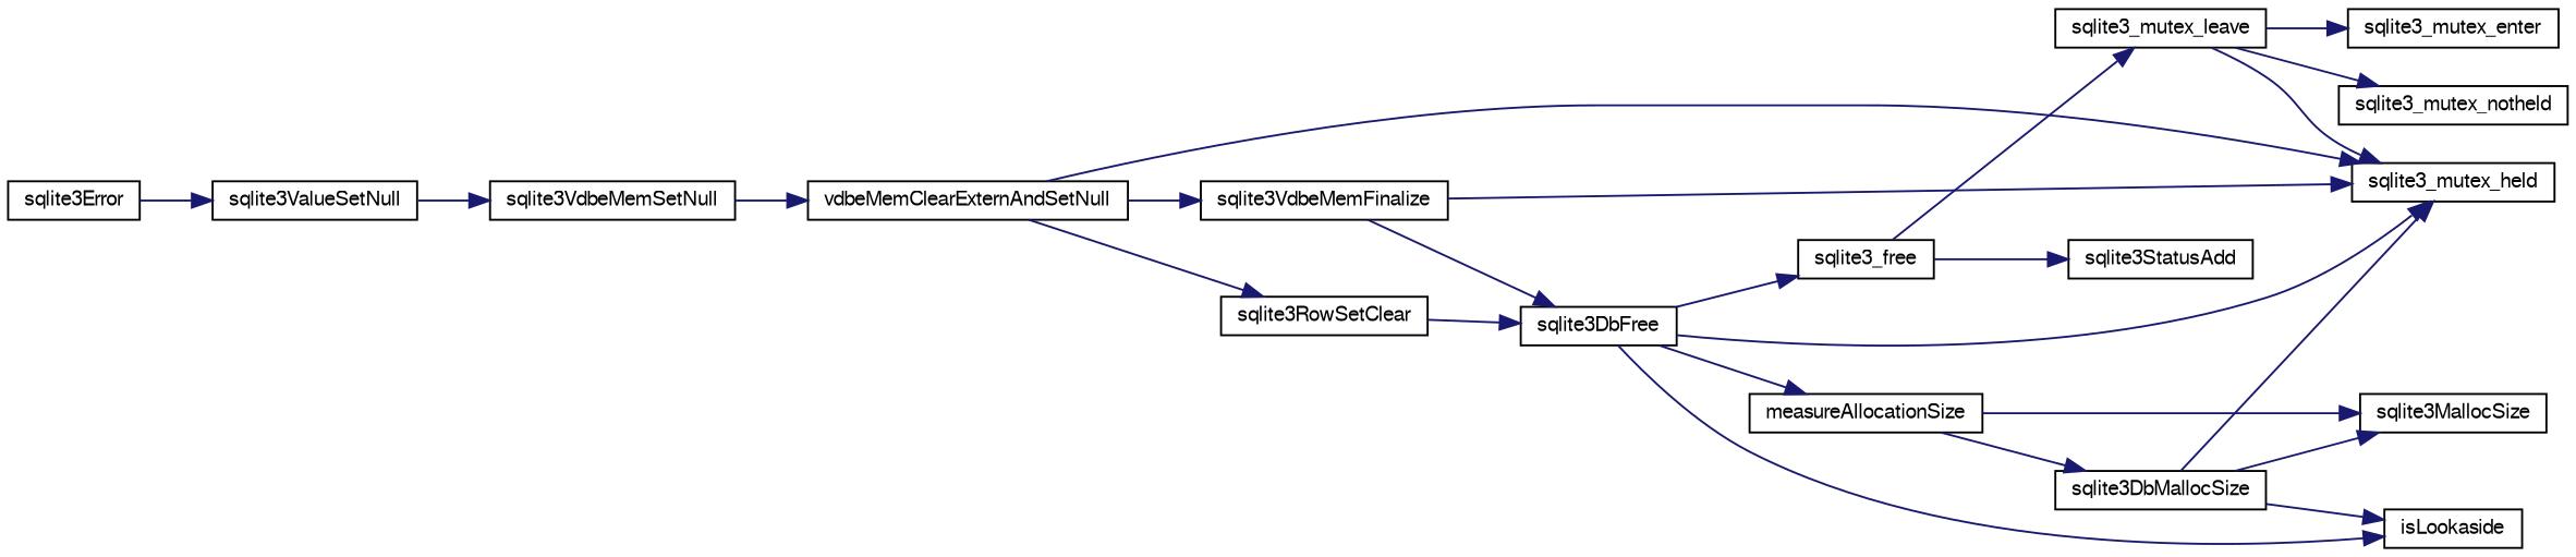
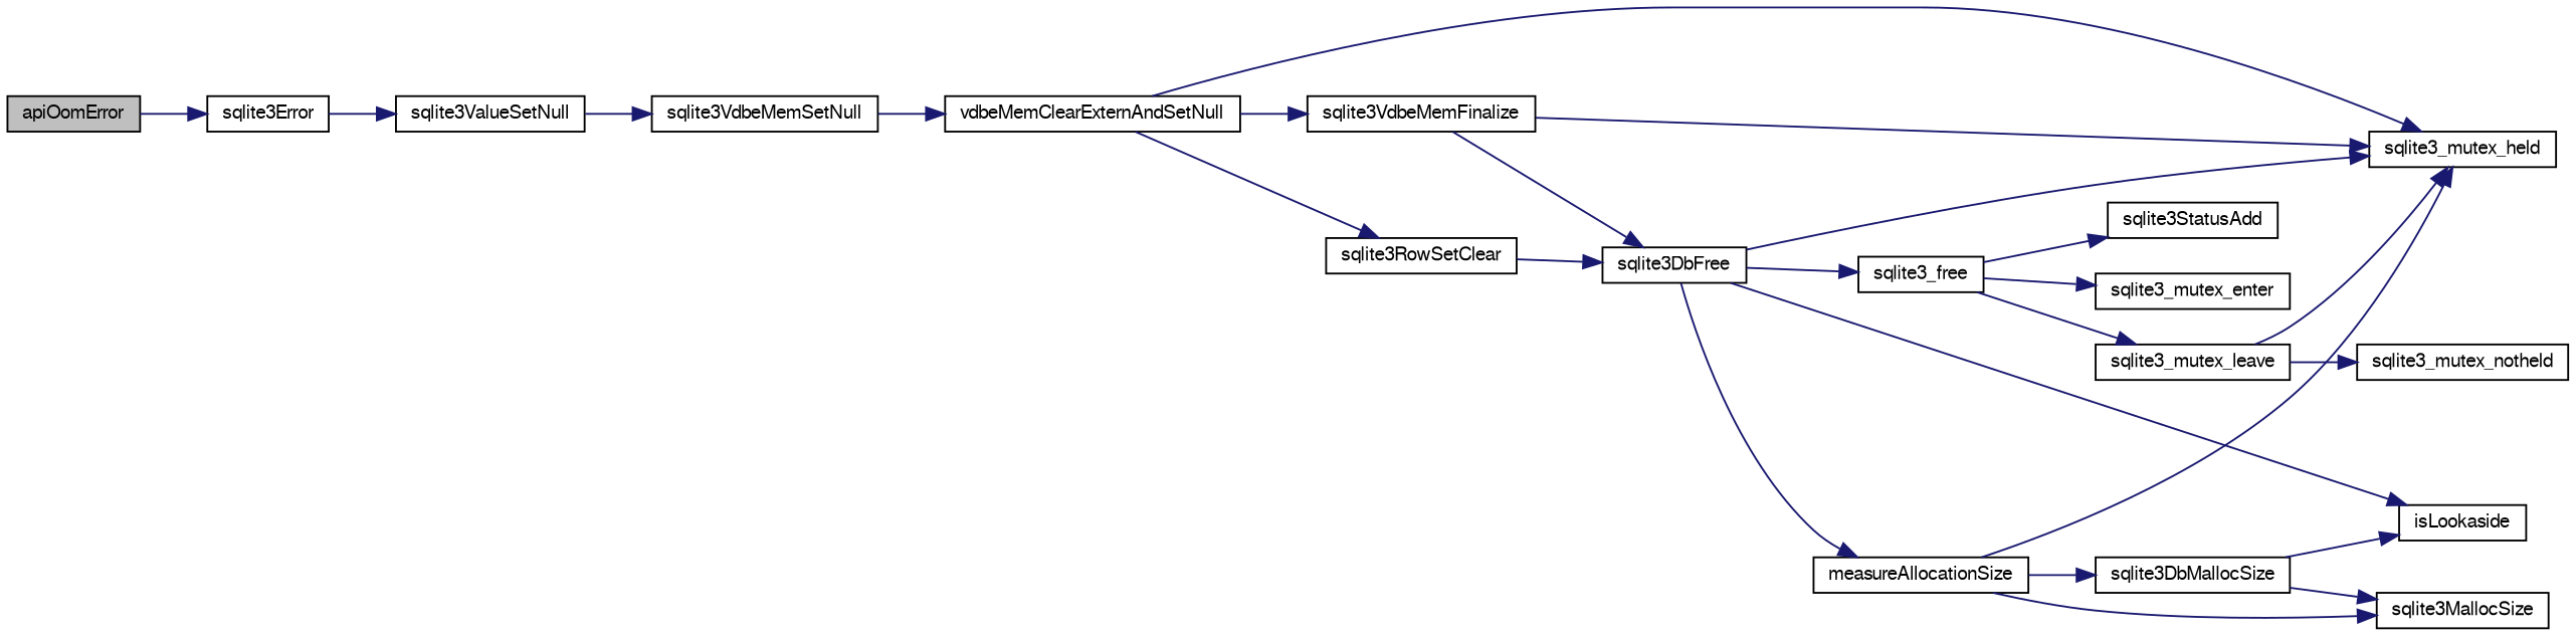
  digraph {
    rankdir=LR
    node [color=black fillcolor=white fontname=FreeSans fontsize=10 shape=record style=filled]
    edge [color=midnightblue fontname=FreeSans fontsize=10 labelfontname=FreeSans labelfontsize=10 style=solid]
+   n1 [fillcolor=grey75 fontcolor=black height=0.2 label=apiOomError width=0.4]
    n2 [height=0.2 label=sqlite3Error width=0.4]
    n3 [height=0.2 label=sqlite3ValueSetNull width=0.4]
    n4 [height=0.2 label=sqlite3VdbeMemSetNull width=0.4]
    n5 [height=0.2 label=vdbeMemClearExternAndSetNull width=0.4]
    n6 [height=0.2 label=sqlite3_mutex_held width=0.4]
    n7 [height=0.2 label=sqlite3VdbeMemFinalize width=0.4]
    n8 [height=0.2 label=sqlite3RowSetClear width=0.4]
    n9 [height=0.2 label=sqlite3DbFree width=0.4]
    n10 [height=0.2 label=measureAllocationSize width=0.4]
    n11 [height=0.2 label=isLookaside width=0.4]
    n12 [height=0.2 label=sqlite3_free width=0.4]
    n13 [height=0.2 label=sqlite3DbMallocSize width=0.4]
    n14 [height=0.2 label=sqlite3MallocSize width=0.4]
    n15 [height=0.2 label=sqlite3_mutex_enter width=0.4]
    n16 [height=0.2 label=sqlite3StatusAdd width=0.4]
    n17 [height=0.2 label=sqlite3_mutex_leave width=0.4]
    n18 [height=0.2 label=sqlite3_mutex_notheld width=0.4]
+   n1 -> n2
    n2 -> n3
    n3 -> n4
    n4 -> n5
    n5 -> n6
    n5 -> n7
    n5 -> n8
    n7 -> n6
    n7 -> n9
    n8 -> n9
    n9 -> n6
    n9 -> n10
    n9 -> n11
    n9 -> n12
    n10 -> n13
    n10 -> n14
-   n17 -> n15
+   n12 -> n15
    n12 -> n16
    n12 -> n17
-   n13 -> n6
+   n10 -> n6
    n13 -> n11
    n13 -> n14
    n17 -> n6
    n17 -> n18
  }
